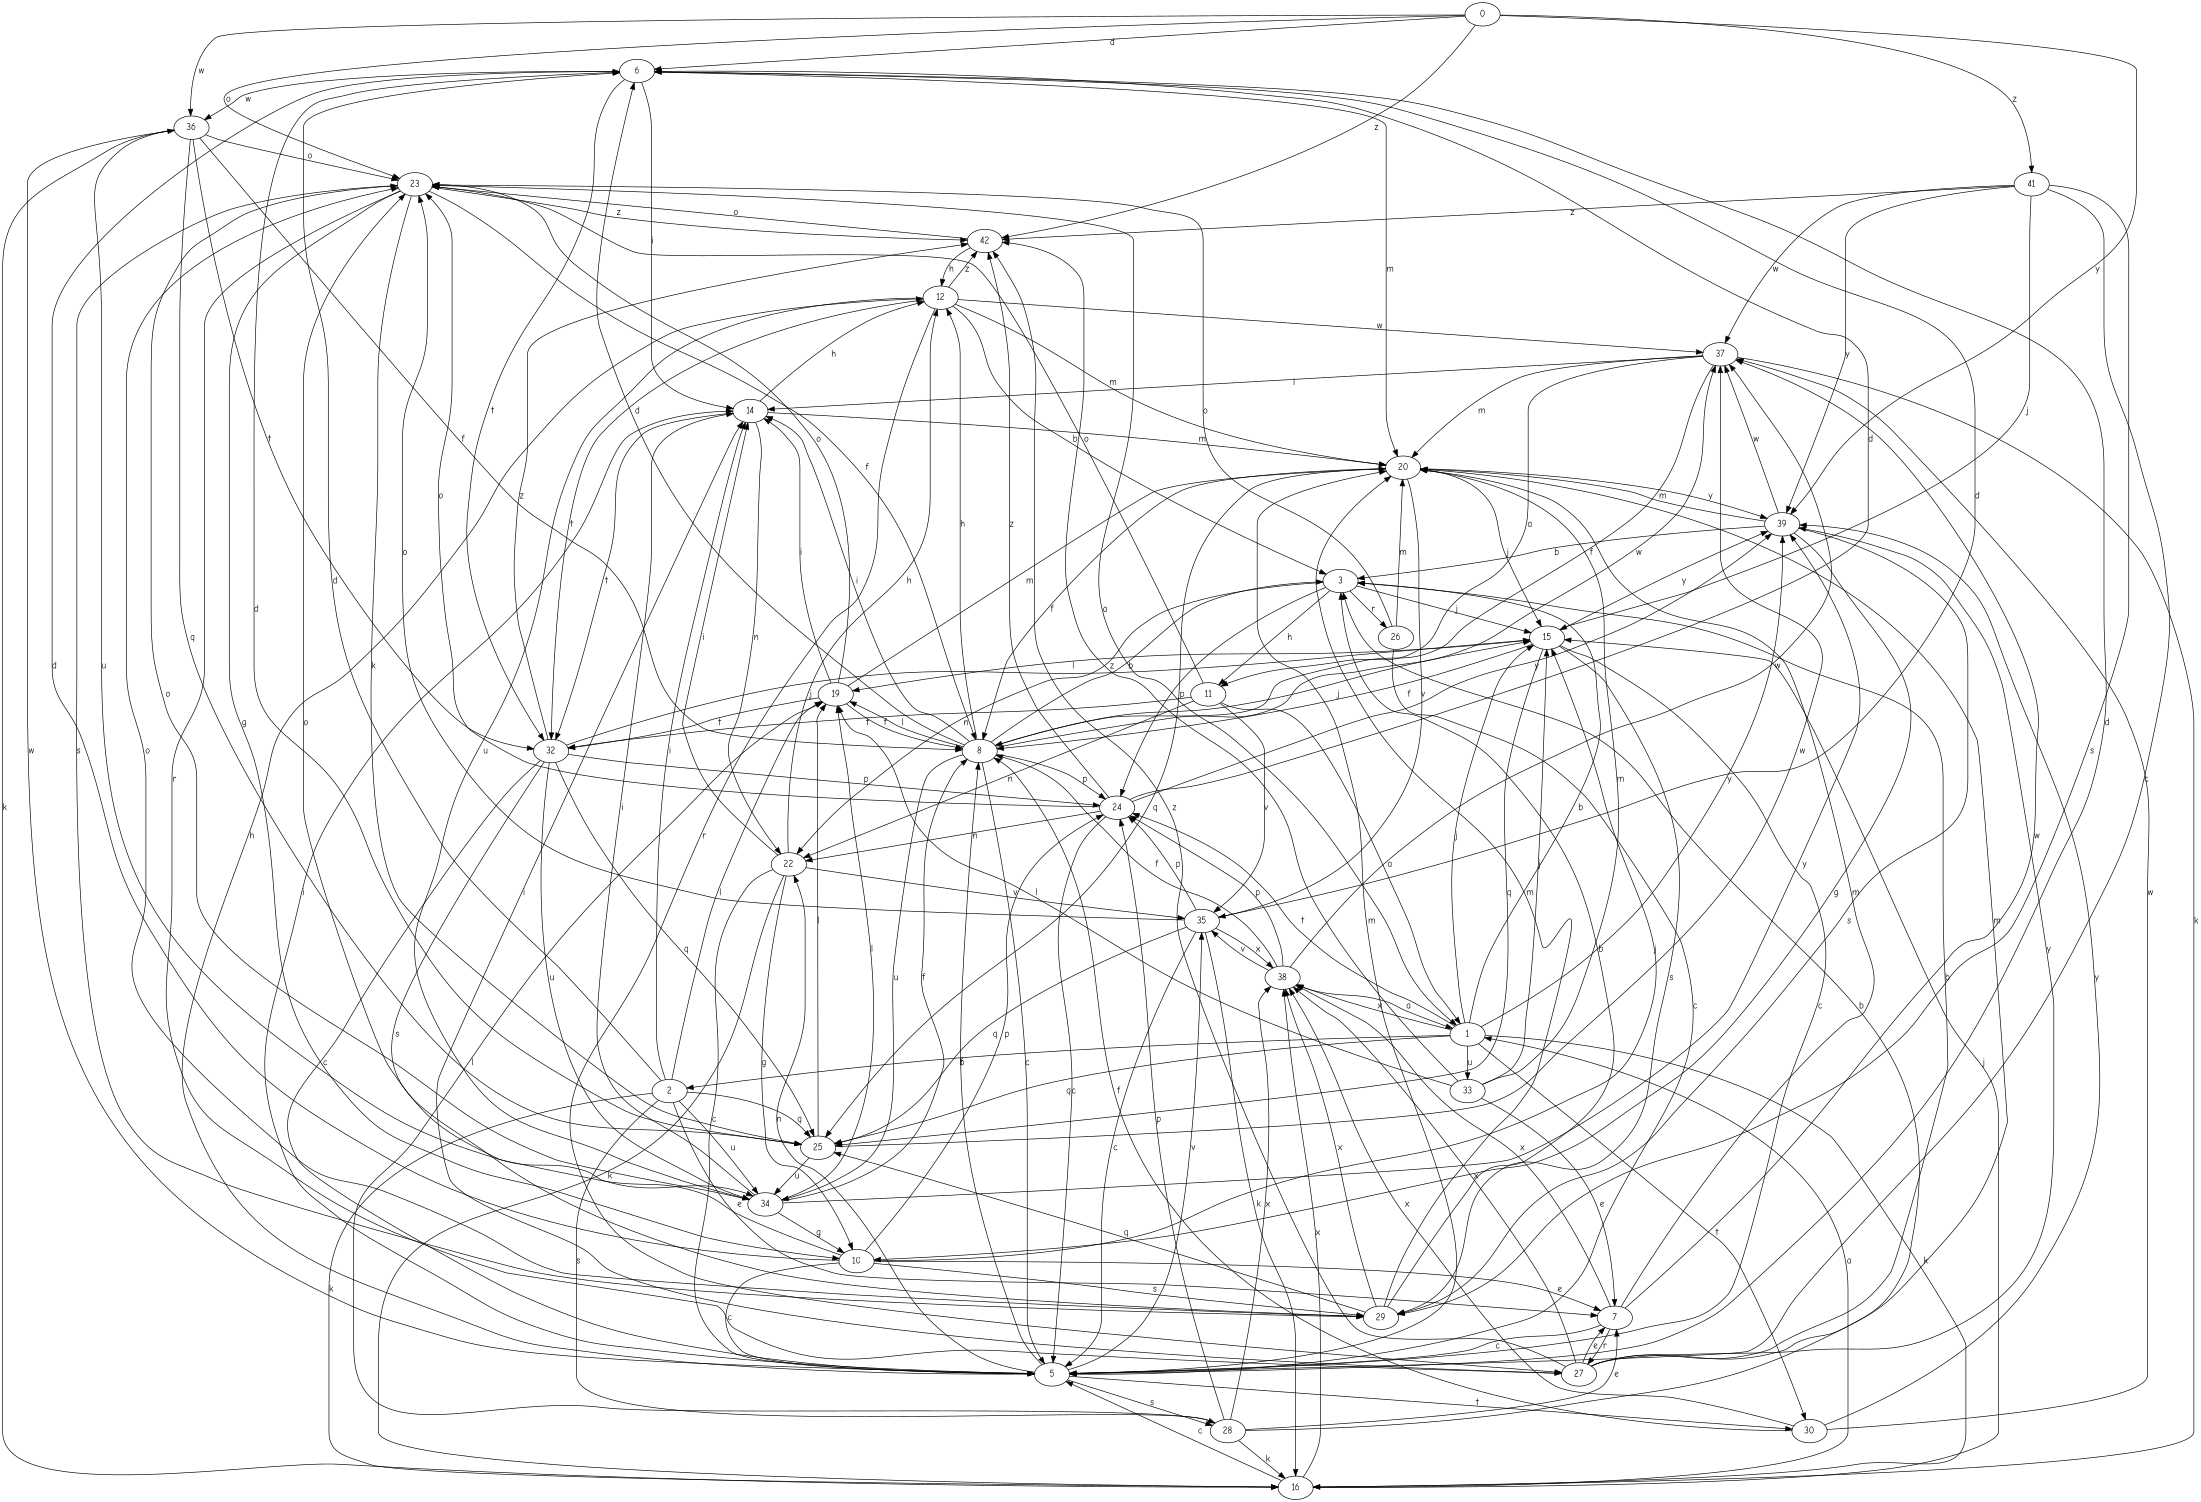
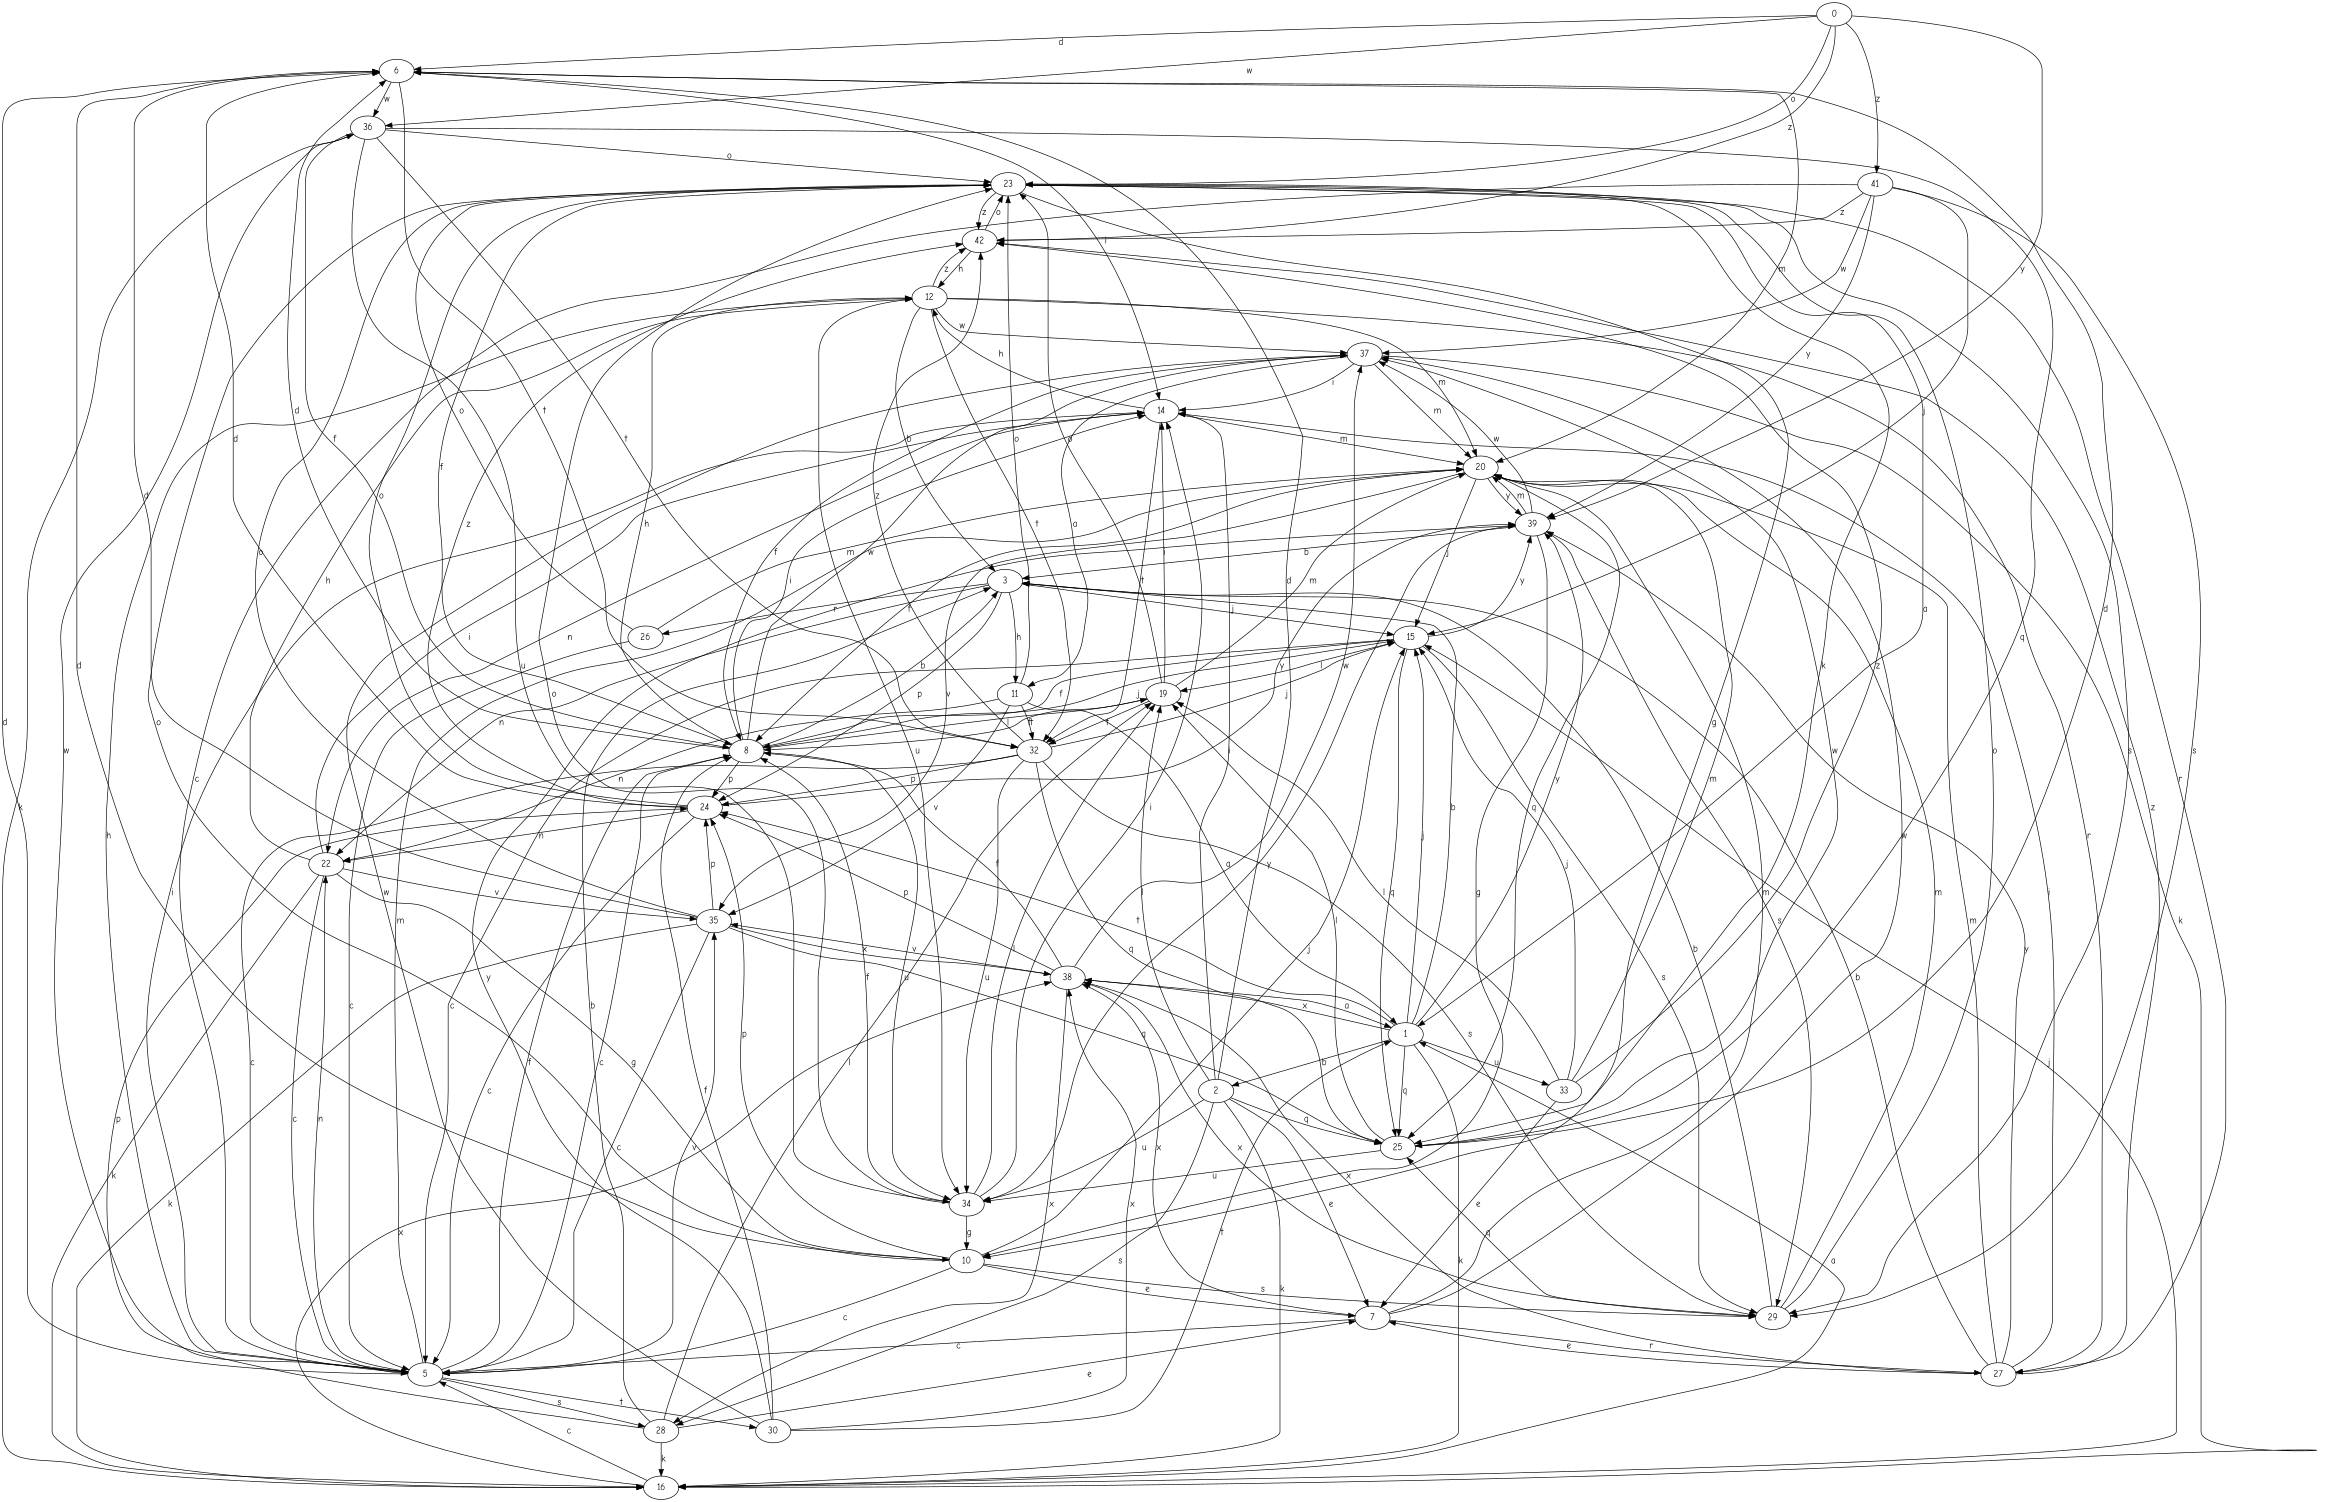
  strict digraph {
    fontname="Comic Neue"
    node [fontname="Comic Neue"]
    edge [fontname="Comic Neue"]
    0
    6
    23
    36
    39
    41
    42
    14
    20
    32
    1
    25
    8
    27
    10
    29
    16
    34
    3
    37
    15
    5
    12
    2
    24
    30
    33
    38
    7
    19
    28
    11
    22
    26
    35
    0 -> 6 [label=d]
    0 -> 23 [label=o]
    0 -> 36 [label=w]
    0 -> 39 [label=y]
    0 -> 41 [label=z]
    0 -> 42 [label=z]
    6 -> 36 [label=w]
    6 -> 14 [label=i]
    6 -> 20 [label=m]
    6 -> 32 [label=t]
    23 -> 42 [label=z]
    23 -> 1 [label=a]
    23 -> 25 [label=k]
    23 -> 8 [label=f]
    23 -> 27 [label=r]
    23 -> 10 [label=g]
    23 -> 29 [label=s]
    36 -> 23 [label=o]
    36 -> 32 [label=t]
    36 -> 25 [label=q]
    36 -> 8 [label=f]
    36 -> 16 [label=k]
    36 -> 34 [label=u]
    39 -> 20 [label=m]
    39 -> 10 [label=g]
    39 -> 29 [label=s]
    39 -> 3 [label=b]
    39 -> 37 [label=w]
    41 -> 39 [label=y]
    41 -> 42 [label=z]
    41 -> 29 [label=s]
    41 -> 37 [label=w]
    41 -> 15 [label=j]
    41 -> 5 [label=c]
    42 -> 23 [label=o]
    42 -> 12 [label=h]
    14 -> 20 [label=m]
    14 -> 32 [label=t]
    14 -> 12 [label=h]
    14 -> 22 [label=n]
    20 -> 39 [label=y]
    20 -> 25 [label=q]
    20 -> 8 [label=f]
    20 -> 15 [label=j]
    20 -> 35 [label=v]
    32 -> 42 [label=z]
    32 -> 25 [label=q]
    32 -> 29 [label=s]
    32 -> 34 [label=u]
    32 -> 15 [label=j]
    32 -> 5 [label=c]
    32 -> 24 [label=p]
    1 -> 39 [label=y]
    1 -> 25 [label=q]
    1 -> 16 [label=k]
    1 -> 3 [label=b]
    1 -> 15 [label=j]
    1 -> 2 [label=b]
    1 -> 24 [label=t]
-   1 -> 30 [label=t]
+   30 -> 1 [label=t]
    1 -> 33 [label=u]
    1 -> 38 [label=x]
    25 -> 6 [label=d]
    25 -> 34 [label=u]
    25 -> 37 [label=w]
    25 -> 19 [label=l]
    8 -> 6 [label=d]
    8 -> 14 [label=i]
    8 -> 34 [label=u]
    8 -> 3 [label=b]
    8 -> 37 [label=w]
    8 -> 15 [label=j]
    8 -> 5 [label=c]
    8 -> 12 [label=h]
    8 -> 24 [label=p]
    8 -> 19 [label=l]
    27 -> 39 [label=y]
    27 -> 42 [label=z]
    27 -> 14 [label=i]
    27 -> 20 [label=m]
    27 -> 3 [label=b]
    27 -> 38 [label=x]
    27 -> 7 [label=e]
    10 -> 6 [label=d]
    10 -> 23 [label=o]
    10 -> 29 [label=s]
    10 -> 15 [label=j]
    10 -> 5 [label=c]
    10 -> 24 [label=p]
    10 -> 7 [label=e]
    29 -> 23 [label=o]
    29 -> 20 [label=m]
    29 -> 25 [label=q]
    29 -> 3 [label=b]
    29 -> 38 [label=x]
    16 -> 1 [label=a]
    16 -> 15 [label=j]
    16 -> 5 [label=c]
    16 -> 38 [label=x]
    34 -> 23 [label=o]
    34 -> 39 [label=y]
    34 -> 14 [label=i]
    34 -> 8 [label=f]
    34 -> 10 [label=g]
    34 -> 19 [label=l]
    3 -> 15 [label=j]
    3 -> 24 [label=p]
    3 -> 11 [label=h]
    3 -> 22 [label=n]
    3 -> 26 [label=r]
    37 -> 14 [label=i]
    37 -> 20 [label=m]
    37 -> 8 [label=f]
    37 -> 16 [label=k]
    37 -> 11 [label=a]
    15 -> 39 [label=y]
    15 -> 25 [label=q]
    15 -> 8 [label=f]
    15 -> 29 [label=s]
    15 -> 5 [label=c]
    15 -> 19 [label=l]
    5 -> 6 [label=d]
    5 -> 36 [label=w]
    5 -> 14 [label=i]
    5 -> 20 [label=m]
    5 -> 8 [label=f]
    5 -> 12 [label=h]
    5 -> 30 [label=t]
    5 -> 28 [label=s]
    5 -> 22 [label=n]
    5 -> 35 [label=v]
    12 -> 42 [label=z]
    12 -> 20 [label=m]
    12 -> 32 [label=t]
    12 -> 27 [label=r]
    12 -> 34 [label=u]
    12 -> 3 [label=b]
    12 -> 37 [label=w]
    2 -> 6 [label=d]
    2 -> 14 [label=i]
    2 -> 25 [label=q]
    2 -> 16 [label=k]
    2 -> 34 [label=u]
    2 -> 7 [label=e]
    2 -> 19 [label=l]
    2 -> 28 [label=s]
    24 -> 6 [label=d]
    24 -> 23 [label=o]
    24 -> 39 [label=y]
    24 -> 42 [label=z]
    24 -> 5 [label=c]
    24 -> 22 [label=n]
    30 -> 39 [label=y]
    30 -> 8 [label=f]
    30 -> 37 [label=w]
    30 -> 38 [label=x]
    33 -> 42 [label=z]
    33 -> 20 [label=m]
    33 -> 15 [label=j]
    33 -> 7 [label=e]
    33 -> 19 [label=l]
    38 -> 1 [label=a]
    38 -> 8 [label=f]
    38 -> 37 [label=w]
    38 -> 24 [label=p]
    38 -> 35 [label=v]
    7 -> 20 [label=m]
    7 -> 27 [label=r]
    7 -> 37 [label=w]
    7 -> 5 [label=c]
    7 -> 38 [label=x]
    19 -> 23 [label=o]
    19 -> 14 [label=i]
    19 -> 20 [label=m]
    19 -> 32 [label=t]
    19 -> 8 [label=f]
    28 -> 16 [label=k]
    28 -> 3 [label=b]
    28 -> 24 [label=p]
-   28 -> 38 [label=x]
+   38 -> 28 [label=x]
    28 -> 7 [label=e]
    28 -> 19 [label=l]
    11 -> 23 [label=o]
    11 -> 32 [label=t]
    11 -> 1 [label=a]
    11 -> 22 [label=n]
    11 -> 35 [label=v]
    22 -> 14 [label=i]
    22 -> 10 [label=g]
    22 -> 16 [label=k]
    22 -> 5 [label=c]
    22 -> 12 [label=h]
    22 -> 35 [label=v]
    26 -> 23 [label=o]
    26 -> 20 [label=m]
    26 -> 5 [label=c]
    35 -> 6 [label=d]
    35 -> 23 [label=o]
    35 -> 25 [label=q]
    35 -> 16 [label=k]
    35 -> 5 [label=c]
    35 -> 24 [label=p]
    35 -> 38 [label=x]
  }
